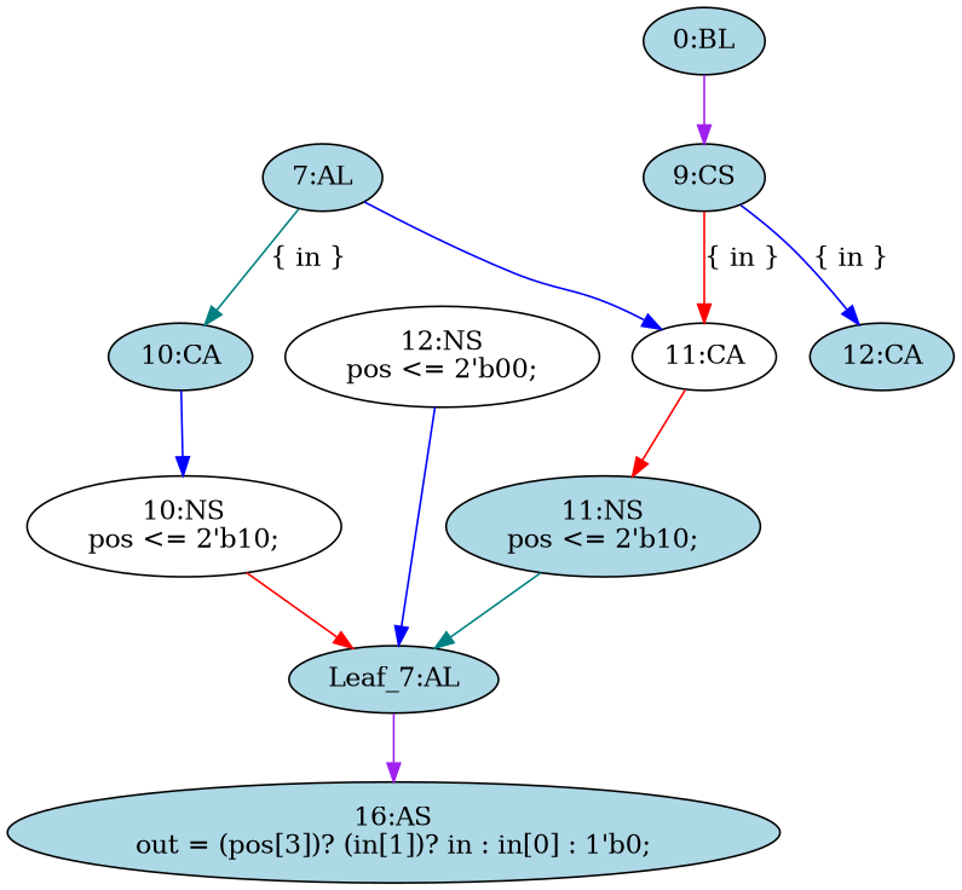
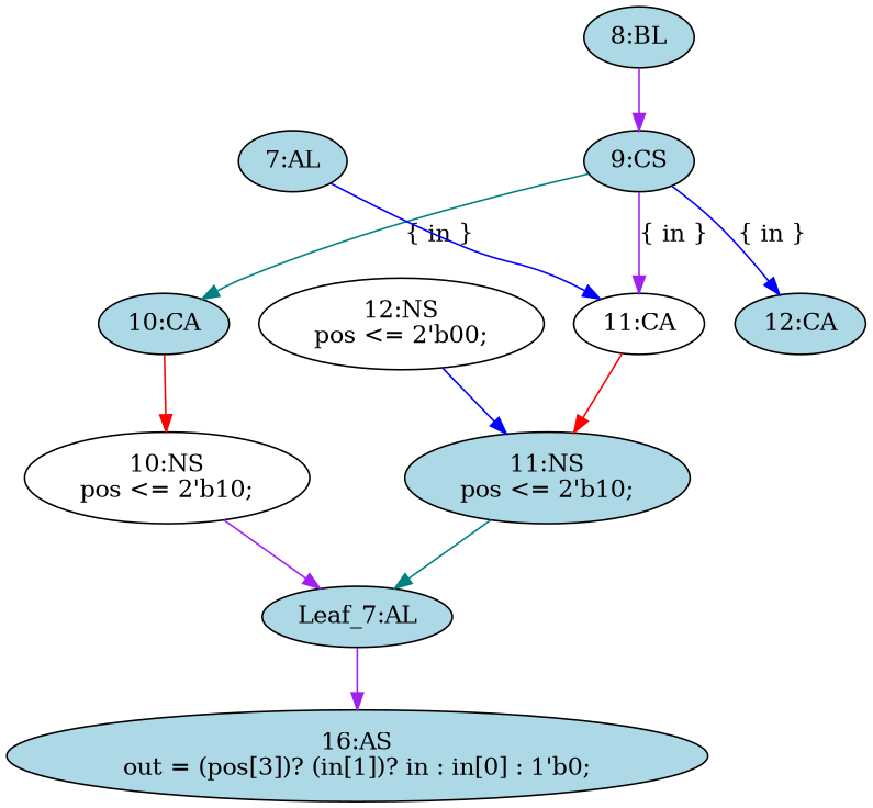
  strict digraph {
    node [fillcolor=lightblue statements="[]" style=filled typ=Case]
    edge [color=purple cond="[]" lineno=None]
    n1 [ast="<pyverilog.vparser.ast.Case object at 0x7f25e78a47d0>" fillcolor=white label="11:CA"]
    n2 [ast="<pyverilog.vparser.ast.NonblockingSubstitution object at 0x7f25e78a4650>" label="11:NS\npos <= 2'b10;" statements="[<pyverilog.vparser.ast.NonblockingSubstitution object at 0x7f25e78a4650>]" typ=NonblockingSubstitution]
    n3 [def_var="['pos']" label="Leaf_7:AL" statements="" typ=""]
    n4 [ast="<pyverilog.vparser.ast.Assign object at 0x7f25e78bd710>" def_var="['out']" label="16:AS\nout = (pos[3])? (in[1])? in : in[0] : 1'b0;" typ=Assign use_var="['pos', 'in', 'in', 'in']"]
    n5 [ast="<pyverilog.vparser.ast.CaseStatement object at 0x7f25e78a48d0>" label="9:CS" typ=CaseStatement]
    n6 [ast="<pyverilog.vparser.ast.Case object at 0x7f25e78b73d0>" label="10:CA"]
    n7 [ast="<pyverilog.vparser.ast.Case object at 0x7f25e78a4f10>" label="12:CA"]
    n8 [ast="<pyverilog.vparser.ast.NonblockingSubstitution object at 0x7f25e7856c10>" fillcolor=white label="10:NS\npos <= 2'b10;" statements="[<pyverilog.vparser.ast.NonblockingSubstitution object at 0x7f25e7856c10>]" typ=NonblockingSubstitution]
    n9 [ast="<pyverilog.vparser.ast.NonblockingSubstitution object at 0x7f25e784ed10>" fillcolor=white label="12:NS\npos <= 2'b00;" statements="[<pyverilog.vparser.ast.NonblockingSubstitution object at 0x7f25e784ed10>]" typ=NonblockingSubstitution]
    n10 [ast="<pyverilog.vparser.ast.Always object at 0x7f25e79353d0>" clk_sens=False label="7:AL" sens="['in']" typ=Always use_var="['in']"]
-   n11 [ast="<pyverilog.vparser.ast.Block object at 0x7f25e7935110>" label="0:BL" typ=Block]
+   n11 [ast="<pyverilog.vparser.ast.Block object at 0x7f25e7935110>" label="8:BL" typ=Block]
    n1 -> n2 [color=red]
    n2 -> n3 [color=teal]
    n3 -> n4 [cond="" lineno=""]
-   n5 -> n1 [color=red cond="['in']" label="{ in }" lineno=9]
-   n10 -> n6 [color=teal cond="['in']" label="{ in }" lineno=9]
+   n5 -> n1 [cond="['in']" label="{ in }" lineno=9]
+   n5 -> n6 [color=teal cond="['in']" label="{ in }" lineno=9]
    n5 -> n7 [color=blue cond="['in']" label="{ in }" lineno=9]
-   n6 -> n8 [color=blue]
-   n8 -> n3 [color=red]
-   n9 -> n3 [color=blue]
+   n6 -> n8 [color=red]
+   n8 -> n3
+   n9 -> n2 [color=blue]
    n10 -> n1 [color=blue]
    n11 -> n5
  }
